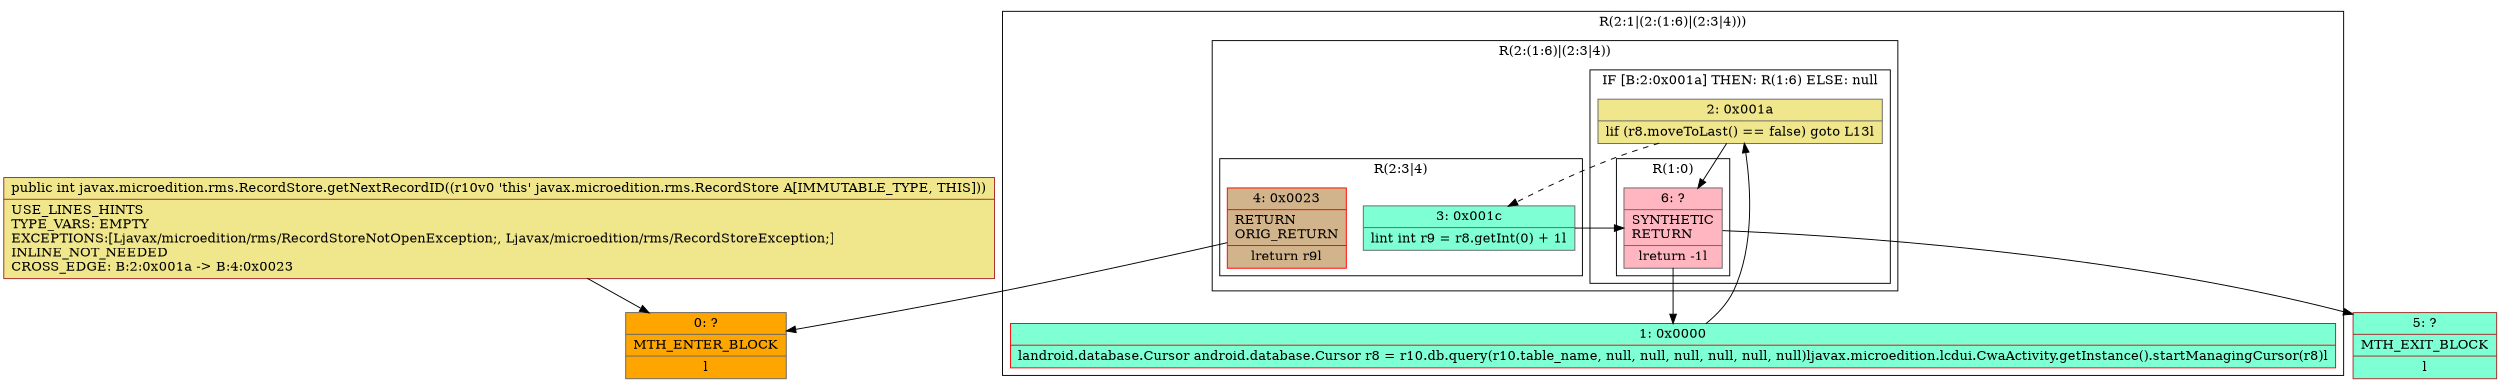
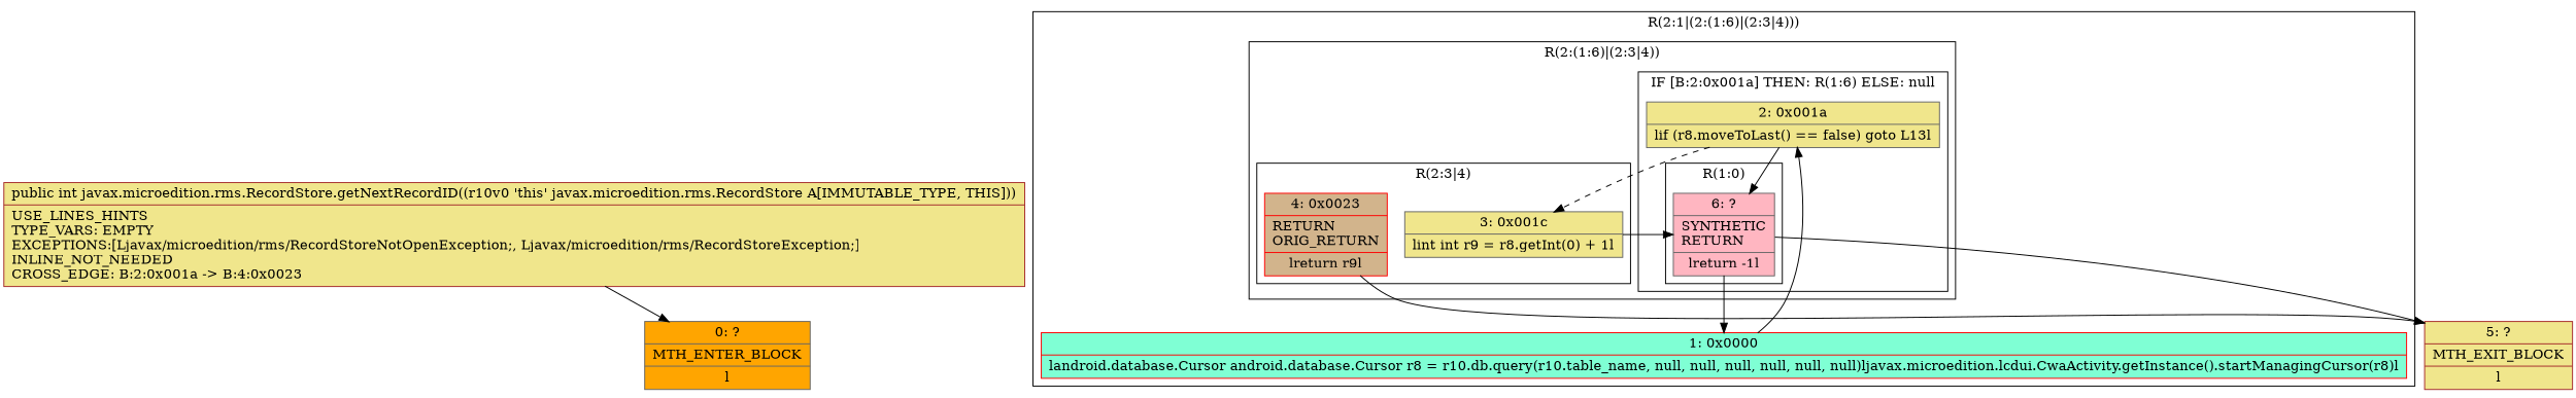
  digraph {
    node [color=gray40 fillcolor=khaki shape=record style=filled]
    n1 [fillcolor=lightpink label="{6\:\ ?|SYNTHETIC\lRETURN\l|lreturn \-1l}"]
    n2 [label="{2\:\ 0x001a|lif (r8.moveToLast() == false) goto L13l}"]
-   n3 [fillcolor=aquamarine label="{3\:\ 0x001c|lint int r9 = r8.getInt(0) + 1l}"]
+   n3 [label="{3\:\ 0x001c|lint int r9 = r8.getInt(0) + 1l}"]
    n4 [color=red fillcolor=tan label="{4\:\ 0x0023|RETURN\lORIG_RETURN\l|lreturn r9l}"]
    n5 [color=red fillcolor=aquamarine label="{1\:\ 0x0000|landroid.database.Cursor android.database.Cursor r8 = r10.db.query(r10.table_name, null, null, null, null, null, null)ljavax.microedition.lcdui.CwaActivity.getInstance().startManagingCursor(r8)l}"]
-   n6 [color=brown fillcolor=aquamarine label="{5\:\ ?|MTH_EXIT_BLOCK\l|l}"]
+   n6 [color=brown label="{5\:\ ?|MTH_EXIT_BLOCK\l|l}"]
    n7 [fillcolor=orange label="{0\:\ ?|MTH_ENTER_BLOCK\l|l}"]
    n8 [color=brown label="{public int javax.microedition.rms.RecordStore.getNextRecordID((r10v0 'this' javax.microedition.rms.RecordStore A[IMMUTABLE_TYPE, THIS]))  | USE_LINES_HINTS\lTYPE_VARS: EMPTY\lEXCEPTIONS:[Ljavax\/microedition\/rms\/RecordStoreNotOpenException;, Ljavax\/microedition\/rms\/RecordStoreException;]\lINLINE_NOT_NEEDED\lCROSS_EDGE: B:2:0x001a \-\> B:4:0x0023\l}"]
    subgraph cluster_1 {
      label="R(2:1|(2:(1:6)|(2:3|4)))"
      n5
      subgraph cluster_2 {
        label="R(2:(1:6)|(2:3|4))"
        subgraph cluster_3 {
          label="IF [B:2:0x001a] THEN: R(1:6) ELSE: null"
          n2
          subgraph cluster_4 {
            label="R(1:0)"
            n1
          }
        }
        subgraph cluster_5 {
          label="R(2:3|4)"
          n3
          n4
        }
      }
    }
    n1 -> n5
    n1 -> n6
    n2 -> n1
    n2 -> n3 [style=dashed]
    n3 -> n1
-   n4 -> n7
+   n4 -> n6
    n5 -> n2
    n8 -> n7
  }
